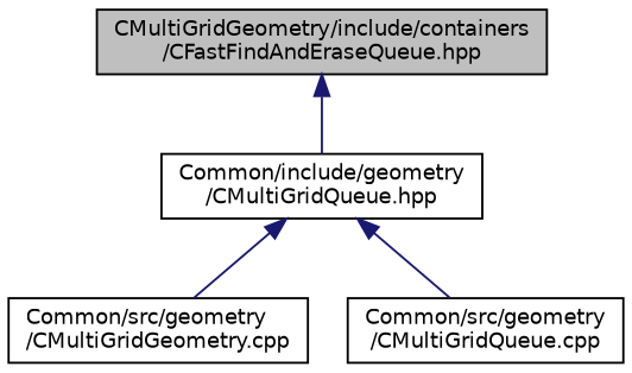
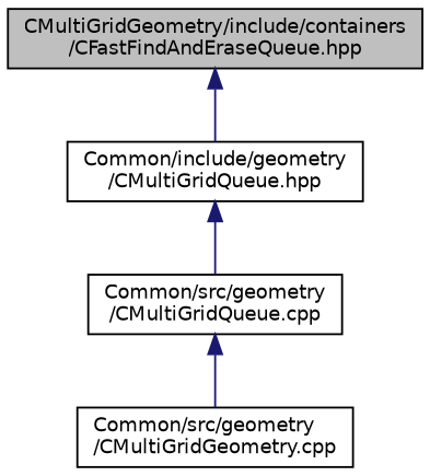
  digraph {
    node [color=black fillcolor=white fontname=Helvetica fontsize=10 shape=record style=filled]
    edge [color=midnightblue dir=back fontname=Helvetica fontsize=10 labelfontname=Helvetica labelfontsize=10 style=solid]
    n1 [fillcolor=grey75 fontcolor=black height=0.2 label="CMultiGridGeometry/include/containers\l/CFastFindAndEraseQueue.hpp" width=0.4]
    n2 [height=0.2 label="Common/include/geometry\l/CMultiGridQueue.hpp" width=0.4]
    n3 [height=0.2 label="Common/src/geometry\l/CMultiGridGeometry.cpp" width=0.4]
    n4 [height=0.2 label="Common/src/geometry\l/CMultiGridQueue.cpp" width=0.4]
    n1 -> n2
-   n2 -> n3
+   n4 -> n3
    n2 -> n4
  }
